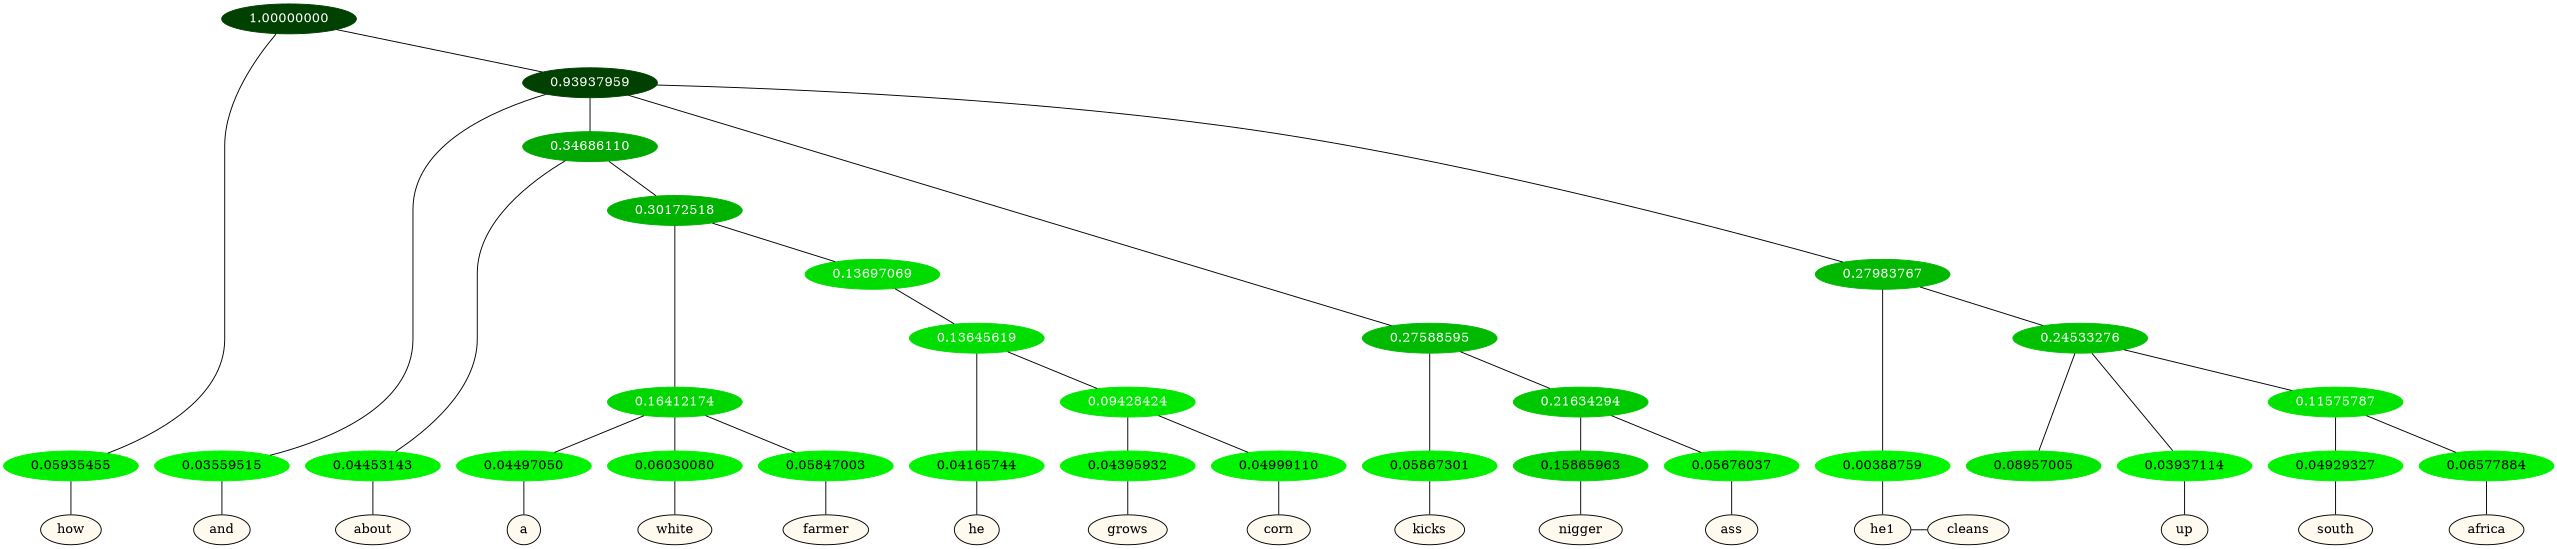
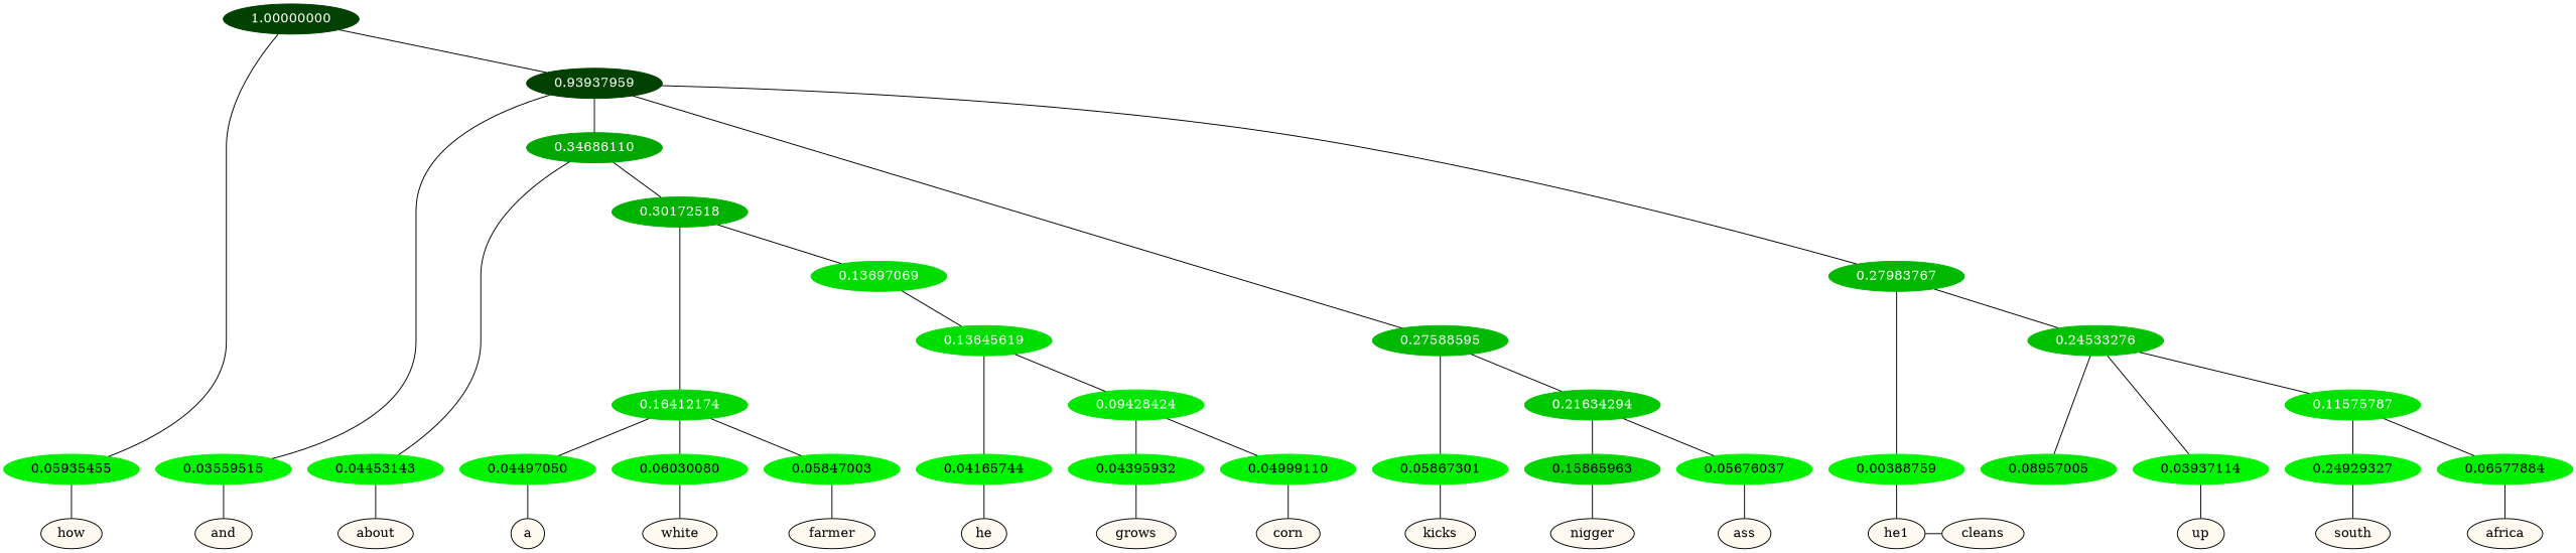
  graph {
    node [color=black format=png nodesep=0.001 ordering=out overlap_scaling=0.01 ranksep=0.001 style=filled]
    n1 [fillcolor=floralwhite height=0.15 label=how style="filled,solid" width=0.15]
    n2 [fillcolor=floralwhite height=0.15 label=about style="filled,solid" width=0.15]
    n3 [fillcolor=floralwhite height=0.15 label=a style="filled,solid" width=0.15]
    n4 [fillcolor=floralwhite height=0.15 label=white style="filled,solid" width=0.15]
    n5 [fillcolor=floralwhite height=0.15 label=farmer style="filled,solid" width=0.15]
    n6 [fillcolor=floralwhite height=0.15 label=he style="filled,solid" width=0.15]
    n7 [fillcolor=floralwhite height=0.15 label=grows style="filled,solid" width=0.15]
    n8 [fillcolor=floralwhite height=0.15 label=corn style="filled,solid" width=0.15]
    n9 [fillcolor=floralwhite height=0.15 label=and style="filled,solid" width=0.15]
    n10 [fillcolor=floralwhite height=0.15 label=kicks style="filled,solid" width=0.15]
    n11 [fillcolor=floralwhite height=0.15 label=nigger style="filled,solid" width=0.15]
    n12 [fillcolor=floralwhite height=0.15 label=ass style="filled,solid" width=0.15]
    n13 [fillcolor=floralwhite height=0.15 label=he1 style="filled,solid" width=0.15]
    n14 [fillcolor=floralwhite height=0.15 label=cleans style="filled,solid" width=0.15]
    n15 [fillcolor=floralwhite height=0.15 label=up style="filled,solid" width=0.15]
    n16 [fillcolor=floralwhite height=0.15 label=south style="filled,solid" width=0.15]
    n17 [fillcolor=floralwhite height=0.15 label=africa style="filled,solid" width=0.15]
    n18 [color="0.334 1.000 0.941" fontcolor=black height=0.15 label=0.05935455 width=0.15]
    n19 [color="0.334 1.000 0.955" fontcolor=black height=0.15 label=0.04453143 width=0.15]
    n20 [color="0.334 1.000 0.955" fontcolor=black height=0.15 label=0.04497050 width=0.15]
    n21 [color="0.334 1.000 0.940" fontcolor=black height=0.15 label=0.06030080 width=0.15]
    n22 [color="0.334 1.000 0.942" fontcolor=black height=0.15 label=0.05847003 width=0.15]
    n23 [color="0.334 1.000 0.958" fontcolor=black height=0.15 label=0.04165744 width=0.15]
    n24 [color="0.334 1.000 0.956" fontcolor=black height=0.15 label=0.04395932 width=0.15]
    n25 [color="0.334 1.000 0.950" fontcolor=black height=0.15 label=0.04999110 width=0.15]
    n26 [color="0.334 1.000 0.964" fontcolor=black height=0.15 label=0.03559515 width=0.15]
    n27 [color="0.334 1.000 0.941" fontcolor=black height=0.15 label=0.05867301 width=0.15]
    n28 [color="0.334 1.000 0.841" fontcolor=black height=0.15 label=0.15865963 width=0.15]
    n29 [color="0.334 1.000 0.943" fontcolor=black height=0.15 label=0.05676037 width=0.15]
    n30 [color="0.334 1.000 0.966" fontcolor=black height=0.15 label=0.00388759 width=0.15]
    n31 [color="0.334 1.000 0.910" fontcolor=black height=0.15 label=0.08957005 width=0.15]
    n32 [color="0.334 1.000 0.961" fontcolor=black height=0.15 label=0.03937114 width=0.15]
-   n33 [color="0.334 1.000 0.951" fontcolor=black height=0.15 label=0.04929327 width=0.15]
+   n33 [color="0.334 1.000 0.951" fontcolor=black height=0.15 label=0.24929327 width=0.15]
    n34 [color="0.334 1.000 0.934" fontcolor=black height=0.15 label=0.06577884 width=0.15]
    n35 [color="0.334 1.000 0.250" fontcolor=grey99 height=0.15 label=1.00000000 width=0.15]
    n36 [color="0.334 1.000 0.250" fontcolor=grey99 height=0.15 label=0.93937959 width=0.15]
    n37 [color="0.334 1.000 0.653" fontcolor=grey99 height=0.15 label=0.34686110 width=0.15]
    n38 [color="0.334 1.000 0.724" fontcolor=grey99 height=0.15 label=0.27588595 width=0.15]
    n39 [color="0.334 1.000 0.720" fontcolor=grey99 height=0.15 label=0.27983767 width=0.15]
    n40 [color="0.334 1.000 0.698" fontcolor=grey99 height=0.15 label=0.30172518 width=0.15]
    n41 [color="0.334 1.000 0.784" fontcolor=grey99 height=0.15 label=0.21634294 width=0.15]
    n42 [color="0.334 1.000 0.755" fontcolor=grey99 height=0.15 label=0.24533276 width=0.15]
    n43 [color="0.334 1.000 0.836" fontcolor=grey99 height=0.15 label=0.16412174 width=0.15]
    n44 [color="0.334 1.000 0.863" fontcolor=grey99 height=0.15 label=0.13697069 width=0.15]
    n45 [color="0.334 1.000 0.884" fontcolor=grey99 height=0.15 label=0.11575787 width=0.15]
    n46 [color="0.334 1.000 0.864" fontcolor=grey99 height=0.15 label=0.13645619 width=0.15]
    n47 [color="0.334 1.000 0.906" fontcolor=grey99 height=0.15 label=0.09428424 width=0.15]
    subgraph sub_1 {
      rank=same
      n1
      n2
      n3
      n4
      n5
      n6
      n7
      n8
      n9
      n10
      n11
      n12
      n13
      n14
      n15
      n16
      n17
    }
    subgraph sub_2 {
      rank=same
      n18
      n19
      n20
      n21
      n22
      n23
      n24
      n25
      n26
      n27
      n28
      n29
      n30
      n31
      n32
      n33
      n34
    }
    n13 -- n14
    n18 -- n1
    n19 -- n2
    n20 -- n3
    n21 -- n4
    n22 -- n5
    n23 -- n6
    n24 -- n7
    n25 -- n8
    n26 -- n9
    n27 -- n10
    n28 -- n11
    n29 -- n12
    n30 -- n13
    n32 -- n15
    n33 -- n16
    n34 -- n17
    n35 -- n18
    n35 -- n36
    n36 -- n26
    n36 -- n37
    n36 -- n38
    n36 -- n39
    n37 -- n19
    n37 -- n40
    n38 -- n27
    n38 -- n41
    n39 -- n30
    n39 -- n42
    n40 -- n43
    n40 -- n44
    n41 -- n28
    n41 -- n29
    n42 -- n31
    n42 -- n32
    n42 -- n45
    n43 -- n20
    n43 -- n21
    n43 -- n22
    n44 -- n46
    n45 -- n33
    n45 -- n34
    n46 -- n23
    n46 -- n47
    n47 -- n24
    n47 -- n25
  }
